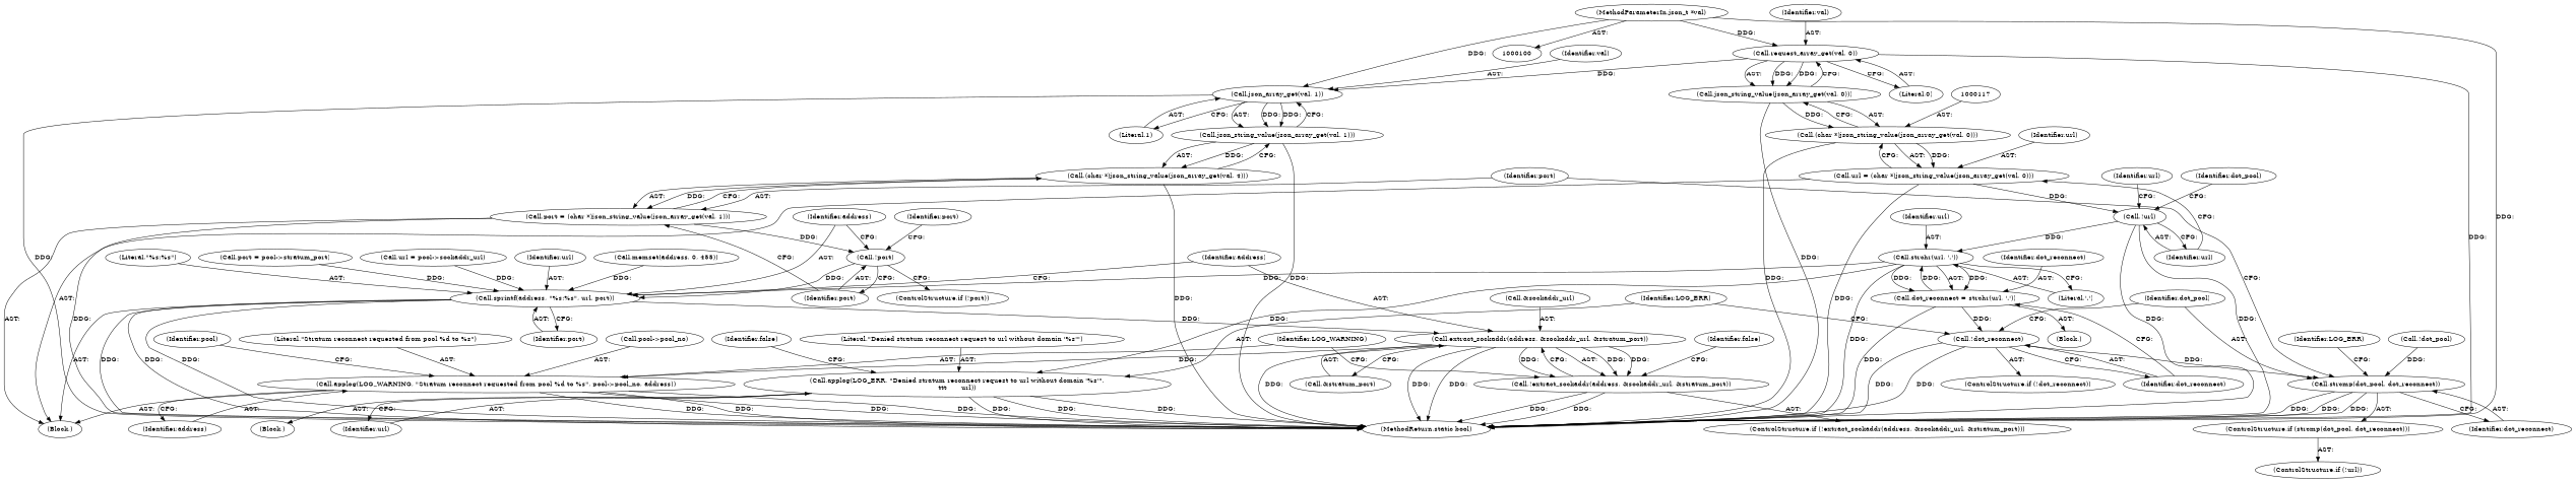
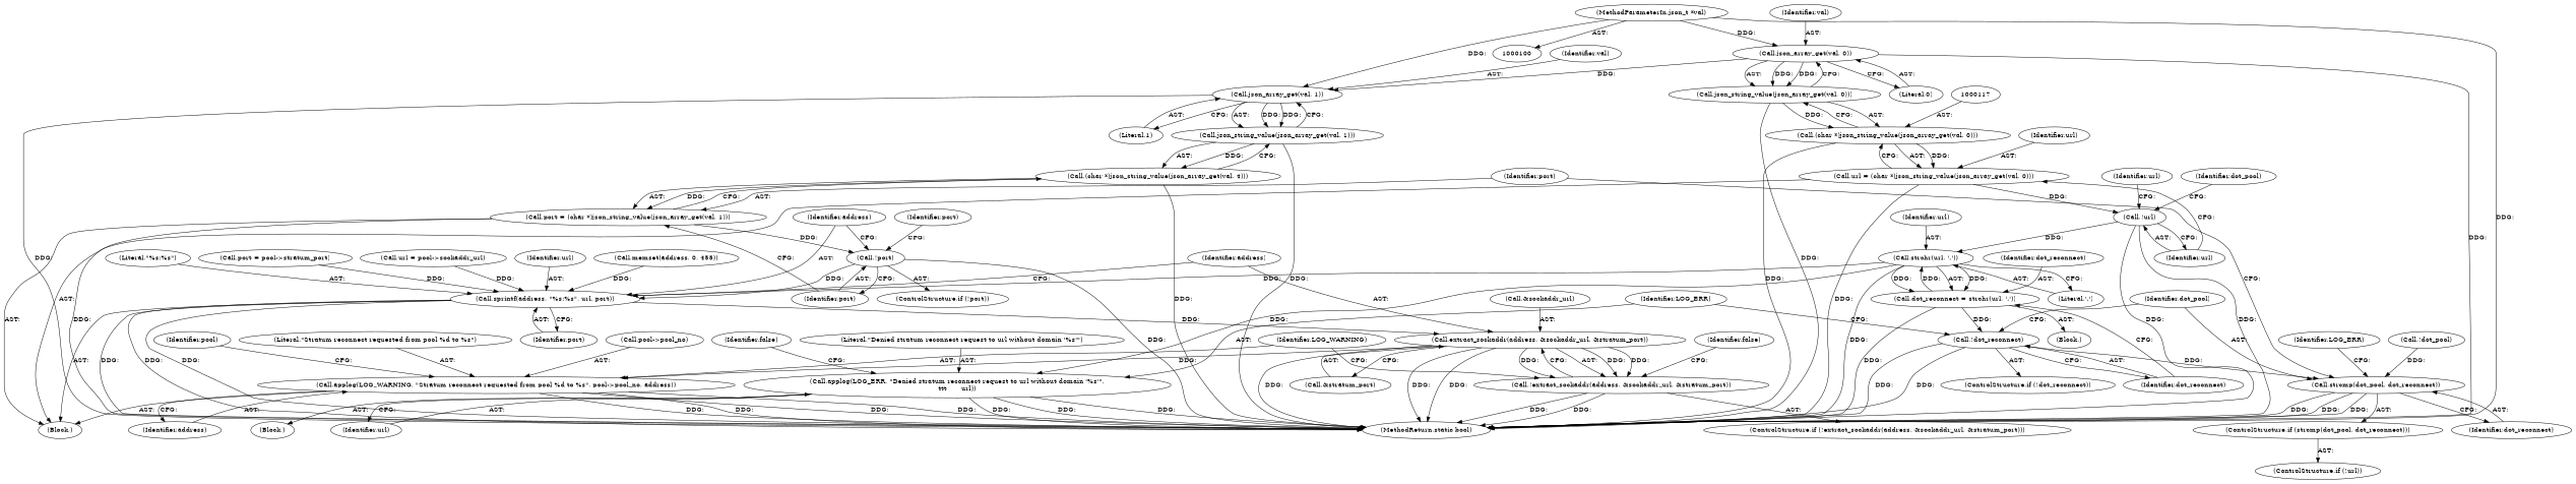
  digraph {
    n1 [label="(MethodParameterIn,json_t *val)"]
-   n2 [label="(Call,request_array_get(val, 0))"]
+   n2 [label="(Call,json_array_get(val, 0))"]
    n3 [label="(Call,json_array_get(val, 1))"]
    n4 [label="(MethodReturn,static bool)"]
    1000100
    n6 [label="(Call,json_string_value(json_array_get(val, 0)))"]
    n7 [label="(Literal,0)"]
    n8 [label="(Call,json_string_value(json_array_get(val, 1)))"]
    n9 [label="(Literal,1)"]
    n10 [label="(Call,(char *)json_string_value(json_array_get(val, 0)))"]
    n11 [label="(Call,url = (char *)json_string_value(json_array_get(val, 0)))"]
    n12 [label="(Call,!url)"]
    n13 [label="(Block,)"]
    n14 [label="(Call,strchr(url, '.'))"]
    n15 [label="(Identifier,url)"]
    n16 [label="(Call,dot_reconnect = strchr(url, '.'))"]
    n17 [label="(Call,applog(LOG_ERR, \"Denied stratum reconnect request to url without domain '%s'\",\n\t\t\t       url))"]
    n18 [label="(Call,sprintf(address, \"%s:%s\", url, port))"]
    n19 [label="(Literal,'.')"]
    n20 [label="(ControlStructure,if (!url))"]
    n21 [label="(Call,!dot_reconnect)"]
    n22 [label="(Block,)"]
    n23 [label="(Block,)"]
    n24 [label="(Identifier,url)"]
    n25 [label="(Call,extract_sockaddr(address, &sockaddr_url, &stratum_port))"]
    n26 [label="(Identifier,port)"]
    n27 [label="(Call,strcmp(dot_pool, dot_reconnect))"]
    n28 [label="(Identifier,dot_reconnect)"]
    n29 [label="(ControlStructure,if (!dot_reconnect))"]
    n30 [label="(Identifier,dot_reconnect)"]
    n31 [label="(ControlStructure,if (strcmp(dot_pool, dot_reconnect)))"]
    n32 [label="(Call,!extract_sockaddr(address, &sockaddr_url, &stratum_port))"]
    n33 [label="(Call,applog(LOG_WARNING, \"Stratum reconnect requested from pool %d to %s\", pool->pool_no, address))"]
    n34 [label="(Call,&stratum_port)"]
    n35 [label="(ControlStructure,if (!extract_sockaddr(address, &sockaddr_url, &stratum_port)))"]
    n36 [label="(Identifier,address)"]
    n37 [label="(Call,(char *)json_string_value(json_array_get(val, 4)))"]
    n38 [label="(Call,port = (char *)json_string_value(json_array_get(val, 1)))"]
    n39 [label="(Call,!port)"]
    n40 [label="(Identifier,port)"]
    n41 [label="(ControlStructure,if (!port))"]
    n42 [label="(Literal,\"Denied stratum reconnect request to url without domain '%s'\")"]
    n43 [label="(Call,url = pool->sockaddr_url)"]
    n44 [label="(Identifier,dot_pool)"]
    n45 [label="(Identifier,LOG_ERR)"]
    n46 [label="(Identifier,port)"]
    n47 [label="(Identifier,port)"]
    n48 [label="(Identifier,LOG_WARNING)"]
    n49 [label="(Identifier,url)"]
    n50 [label="(Identifier,address)"]
    n51 [label="(Identifier,pool)"]
    n52 [label="(Identifier,url)"]
    n53 [label="(Literal,\"Stratum reconnect requested from pool %d to %s\")"]
    n54 [label="(Identifier,dot_reconnect)"]
    n55 [label="(Identifier,address)"]
    n56 [label="(Identifier,false)"]
    n57 [label="(Identifier,LOG_ERR)"]
    n58 [label="(Call,memset(address, 0, 455))"]
    n59 [label="(Identifier,url)"]
    n60 [label="(Literal,\"%s:%s\")"]
    n61 [label="(Identifier,val)"]
    n62 [label="(Call,port = pool->stratum_port)"]
    n63 [label="(Identifier,false)"]
    n64 [label="(Call,!dot_pool)"]
    n65 [label="(Identifier,val)"]
    n66 [label="(Identifier,url)"]
    n67 [label="(Call,&sockaddr_url)"]
    n68 [label="(Call,pool->pool_no)"]
    n69 [label="(Identifier,dot_pool)"]
    1000117
    n1 -> n2 [label="DDG: "]
    n1 -> n3 [label="DDG: "]
    n1 -> n4 [label="DDG: "]
    n1 -> 1000100 [label="AST: "]
    n2 -> n3 [label="DDG: "]
    n2 -> n4 [label="DDG: "]
    n2 -> n6 [label="AST: "]
    n2 -> n6 [label="DDG: "]
    n2 -> n6 [label="DDG: "]
    n2 -> n7 [label="CFG: "]
    n3 -> n4 [label="DDG: "]
    n3 -> n8 [label="AST: "]
    n3 -> n8 [label="DDG: "]
    n3 -> n8 [label="DDG: "]
    n3 -> n9 [label="CFG: "]
    n6 -> n2 [label="CFG: "]
    n6 -> n4 [label="DDG: "]
    n6 -> n10 [label="AST: "]
    n6 -> n10 [label="DDG: "]
    n7 -> n2 [label="AST: "]
    n8 -> n3 [label="CFG: "]
    n8 -> n4 [label="DDG: "]
    n8 -> n37 [label="AST: "]
    n8 -> n37 [label="DDG: "]
    n9 -> n3 [label="AST: "]
    n10 -> n4 [label="DDG: "]
    n10 -> n6 [label="CFG: "]
    n10 -> n11 [label="AST: "]
    n10 -> n11 [label="DDG: "]
    n11 -> n4 [label="DDG: "]
    n11 -> n10 [label="CFG: "]
    n11 -> n12 [label="DDG: "]
    n11 -> n13 [label="AST: "]
    n12 -> n4 [label="DDG: "]
    n12 -> n4 [label="DDG: "]
    n12 -> n14 [label="DDG: "]
    n12 -> n15 [label="CFG: "]
    n14 -> n4 [label="DDG: "]
    n14 -> n16 [label="AST: "]
    n14 -> n16 [label="DDG: "]
    n14 -> n16 [label="DDG: "]
    n14 -> n17 [label="DDG: "]
    n14 -> n18 [label="DDG: "]
    n14 -> n19 [label="CFG: "]
    n15 -> n11 [label="CFG: "]
    n15 -> n12 [label="AST: "]
    n16 -> n4 [label="DDG: "]
    n16 -> n14 [label="DDG: "]
    n16 -> n21 [label="DDG: "]
    n16 -> n22 [label="AST: "]
    n17 -> n4 [label="DDG: "]
    n17 -> n4 [label="DDG: "]
    n17 -> n4 [label="DDG: "]
    n17 -> n23 [label="AST: "]
    n17 -> n24 [label="CFG: "]
    n18 -> n4 [label="DDG: "]
    n18 -> n4 [label="DDG: "]
    n18 -> n4 [label="DDG: "]
    n18 -> n13 [label="AST: "]
    n18 -> n25 [label="DDG: "]
    n18 -> n26 [label="CFG: "]
    n19 -> n14 [label="AST: "]
    n21 -> n4 [label="DDG: "]
    n21 -> n4 [label="DDG: "]
    n21 -> n27 [label="DDG: "]
    n21 -> n28 [label="CFG: "]
    n21 -> n29 [label="AST: "]
    n24 -> n17 [label="AST: "]
    n25 -> n4 [label="DDG: "]
    n25 -> n4 [label="DDG: "]
    n25 -> n4 [label="DDG: "]
    n25 -> n32 [label="AST: "]
    n25 -> n32 [label="DDG: "]
    n25 -> n32 [label="DDG: "]
    n25 -> n32 [label="DDG: "]
    n25 -> n33 [label="DDG: "]
    n25 -> n34 [label="CFG: "]
    n26 -> n18 [label="AST: "]
    n27 -> n4 [label="DDG: "]
    n27 -> n4 [label="DDG: "]
    n27 -> n4 [label="DDG: "]
    n27 -> n30 [label="CFG: "]
    n27 -> n31 [label="AST: "]
    n28 -> n16 [label="CFG: "]
    n28 -> n21 [label="AST: "]
    n30 -> n27 [label="AST: "]
    n31 -> n20 [label="AST: "]
    n32 -> n4 [label="DDG: "]
    n32 -> n4 [label="DDG: "]
    n32 -> n25 [label="CFG: "]
    n32 -> n35 [label="AST: "]
    n33 -> n4 [label="DDG: "]
    n33 -> n4 [label="DDG: "]
    n33 -> n4 [label="DDG: "]
    n33 -> n4 [label="DDG: "]
    n33 -> n13 [label="AST: "]
    n33 -> n36 [label="CFG: "]
    n34 -> n25 [label="AST: "]
    n36 -> n33 [label="AST: "]
    n37 -> n4 [label="DDG: "]
    n37 -> n8 [label="CFG: "]
    n37 -> n38 [label="AST: "]
    n37 -> n38 [label="DDG: "]
    n38 -> n4 [label="DDG: "]
    n38 -> n13 [label="AST: "]
    n38 -> n37 [label="CFG: "]
    n38 -> n39 [label="DDG: "]
+   n39 -> n4 [label="DDG: "]
    n39 -> n18 [label="DDG: "]
    n39 -> n40 [label="CFG: "]
-   n39 -> n41 [label="CFG: "]
+   n39 -> n41 [label="AST: "]
    n40 -> n38 [label="CFG: "]
    n40 -> n39 [label="AST: "]
    n42 -> n17 [label="AST: "]
    n43 -> n18 [label="DDG: "]
    n44 -> n21 [label="CFG: "]
    n44 -> n27 [label="AST: "]
    n45 -> n17 [label="AST: "]
    n45 -> n21 [label="CFG: "]
    n46 -> n39 [label="CFG: "]
    n47 -> n27 [label="CFG: "]
    n47 -> n38 [label="AST: "]
    n48 -> n32 [label="CFG: "]
    n48 -> n33 [label="AST: "]
    n49 -> n14 [label="AST: "]
    n50 -> n18 [label="AST: "]
    n50 -> n39 [label="CFG: "]
    n51 -> n33 [label="CFG: "]
    n52 -> n18 [label="AST: "]
    n53 -> n33 [label="AST: "]
    n54 -> n16 [label="AST: "]
    n55 -> n18 [label="CFG: "]
    n55 -> n25 [label="AST: "]
    n56 -> n17 [label="CFG: "]
    n57 -> n27 [label="CFG: "]
    n58 -> n18 [label="DDG: "]
    n59 -> n12 [label="CFG: "]
    n60 -> n18 [label="AST: "]
    n61 -> n3 [label="AST: "]
    n62 -> n18 [label="DDG: "]
    n63 -> n32 [label="CFG: "]
    n64 -> n27 [label="DDG: "]
    n65 -> n2 [label="AST: "]
    n66 -> n11 [label="AST: "]
    n67 -> n25 [label="AST: "]
    n68 -> n33 [label="AST: "]
    n69 -> n12 [label="CFG: "]
    1000117 -> n10 [label="AST: "]
  }
